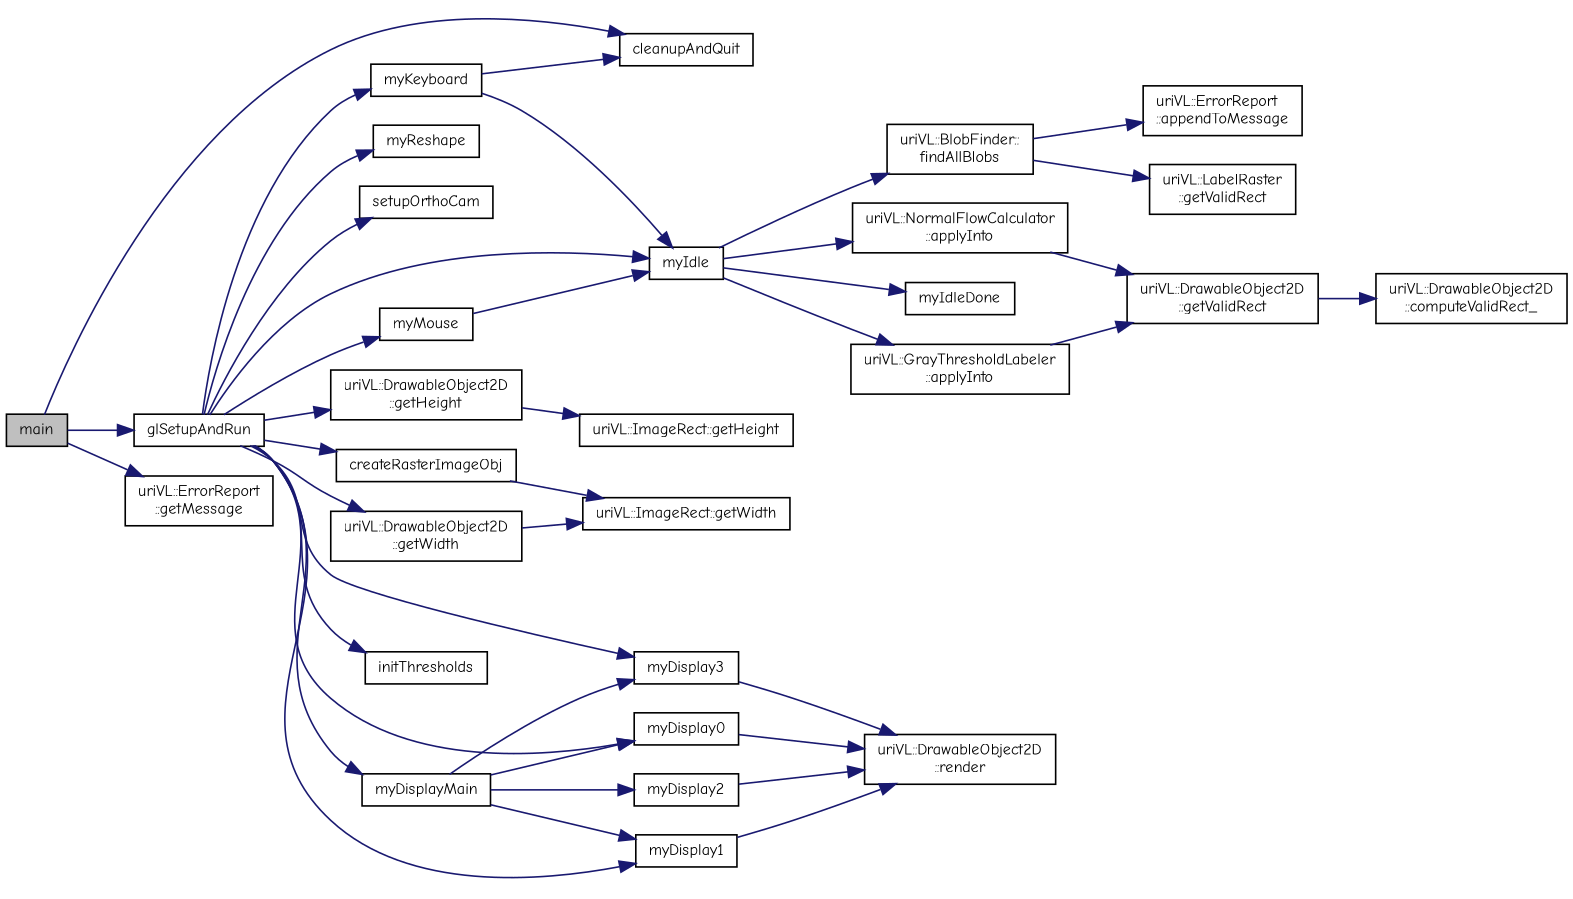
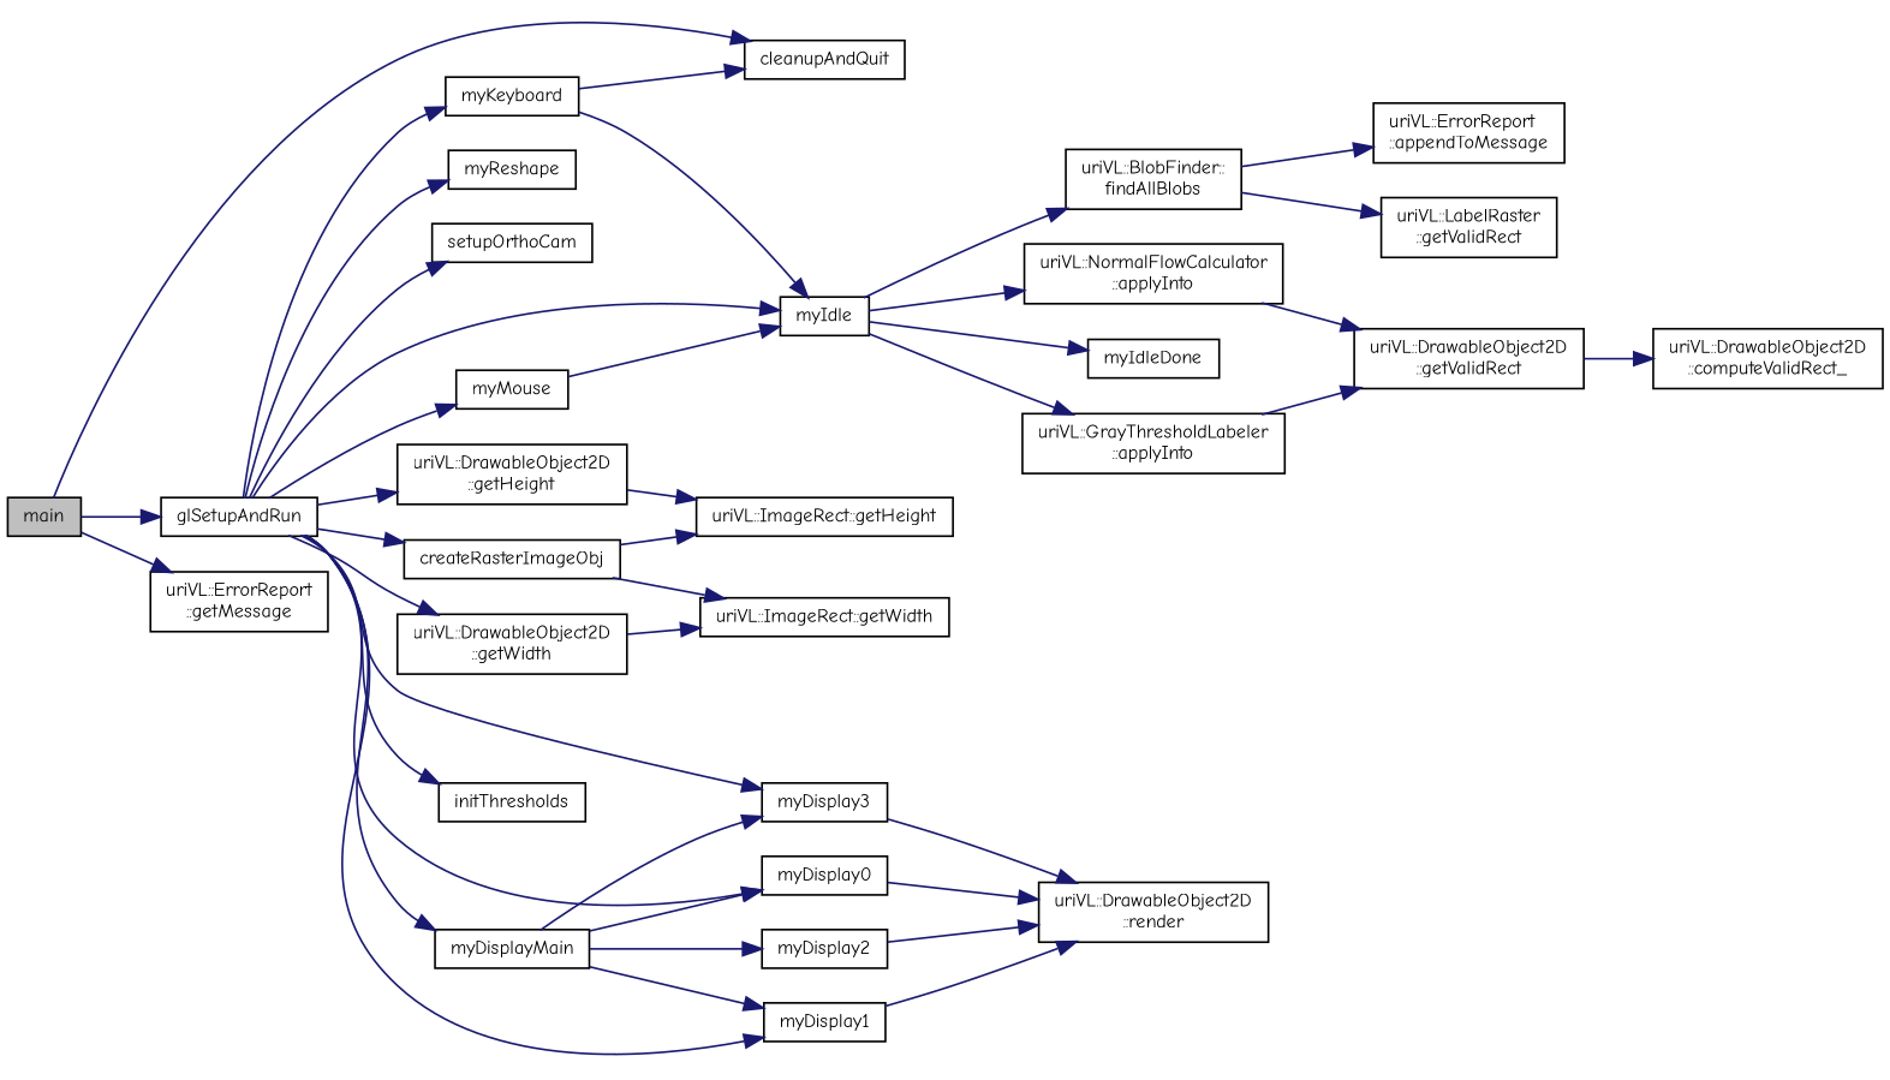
  digraph {
    fontname="Comic Neue"
    rankdir=LR
    node [color=black fillcolor=white fontname="Comic Neue" fontsize=10 shape=record style=filled]
    edge [color=midnightblue fontname="Comic Neue" fontsize=10 labelfontname=Helvetica labelfontsize=10 style=solid]
    n1 [fillcolor=grey75 fontcolor=black height=0.2 label=main width=0.4]
    n2 [height=0.2 label=cleanupAndQuit width=0.4]
    n3 [height=0.2 label="uriVL::ErrorReport\l::getMessage" width=0.4]
    n4 [height=0.2 label=glSetupAndRun width=0.4]
    n5 [height=0.2 label=createRasterImageObj width=0.4]
    n6 [height=0.2 label="uriVL::DrawableObject2D\l::getHeight" width=0.4]
    n7 [height=0.2 label="uriVL::DrawableObject2D\l::getWidth" width=0.4]
    n8 [height=0.2 label=initThresholds width=0.4]
    n9 [height=0.2 label=myDisplay0 width=0.4]
    n10 [height=0.2 label=myDisplay1 width=0.4]
    n11 [height=0.2 label=myDisplay3 width=0.4]
    n12 [height=0.2 label=myDisplayMain width=0.4]
    n13 [height=0.2 label=myIdle width=0.4]
    n14 [height=0.2 label=myKeyboard width=0.4]
    n15 [height=0.2 label=myMouse width=0.4]
    n16 [height=0.2 label=myReshape width=0.4]
    n17 [height=0.2 label=setupOrthoCam width=0.4]
    n18 [height=0.2 label="uriVL::ImageRect::getHeight" width=0.4]
    n19 [height=0.2 label="uriVL::ImageRect::getWidth" width=0.4]
    n20 [height=0.2 label="uriVL::DrawableObject2D\l::render" width=0.4]
    n21 [height=0.2 label=myDisplay2 width=0.4]
    n22 [height=0.2 label="uriVL::NormalFlowCalculator\l::applyInto" width=0.4]
    n23 [height=0.2 label="uriVL::GrayThresholdLabeler\l::applyInto" width=0.4]
    n24 [height=0.2 label="uriVL::BlobFinder::\lfindAllBlobs" width=0.4]
    n25 [height=0.2 label=myIdleDone width=0.4]
    n26 [height=0.2 label="uriVL::DrawableObject2D\l::getValidRect" width=0.4]
    n27 [height=0.2 label="uriVL::LabelRaster\l::getValidRect" width=0.4]
    n28 [height=0.2 label="uriVL::ErrorReport\l::appendToMessage" width=0.4]
    n29 [height=0.2 label="uriVL::DrawableObject2D\l::computeValidRect_" width=0.4]
    n1 -> n2
    n1 -> n3
    n1 -> n4
    n4 -> n5
    n4 -> n6
    n4 -> n7
    n4 -> n8
    n4 -> n9
    n4 -> n10
    n4 -> n11
    n4 -> n12
    n4 -> n13
    n4 -> n14
    n4 -> n15
    n4 -> n16
    n4 -> n17
+   n5 -> n18
    n5 -> n19
    n6 -> n18
    n7 -> n19
    n9 -> n20
    n10 -> n20
    n11 -> n20
    n12 -> n9
    n12 -> n10
    n12 -> n11
    n12 -> n21
    n13 -> n22
    n13 -> n23
    n13 -> n24
    n13 -> n25
    n14 -> n2
    n14 -> n13
    n15 -> n13
    n21 -> n20
    n22 -> n26
    n23 -> n26
    n24 -> n27
    n24 -> n28
    n26 -> n29
  }
